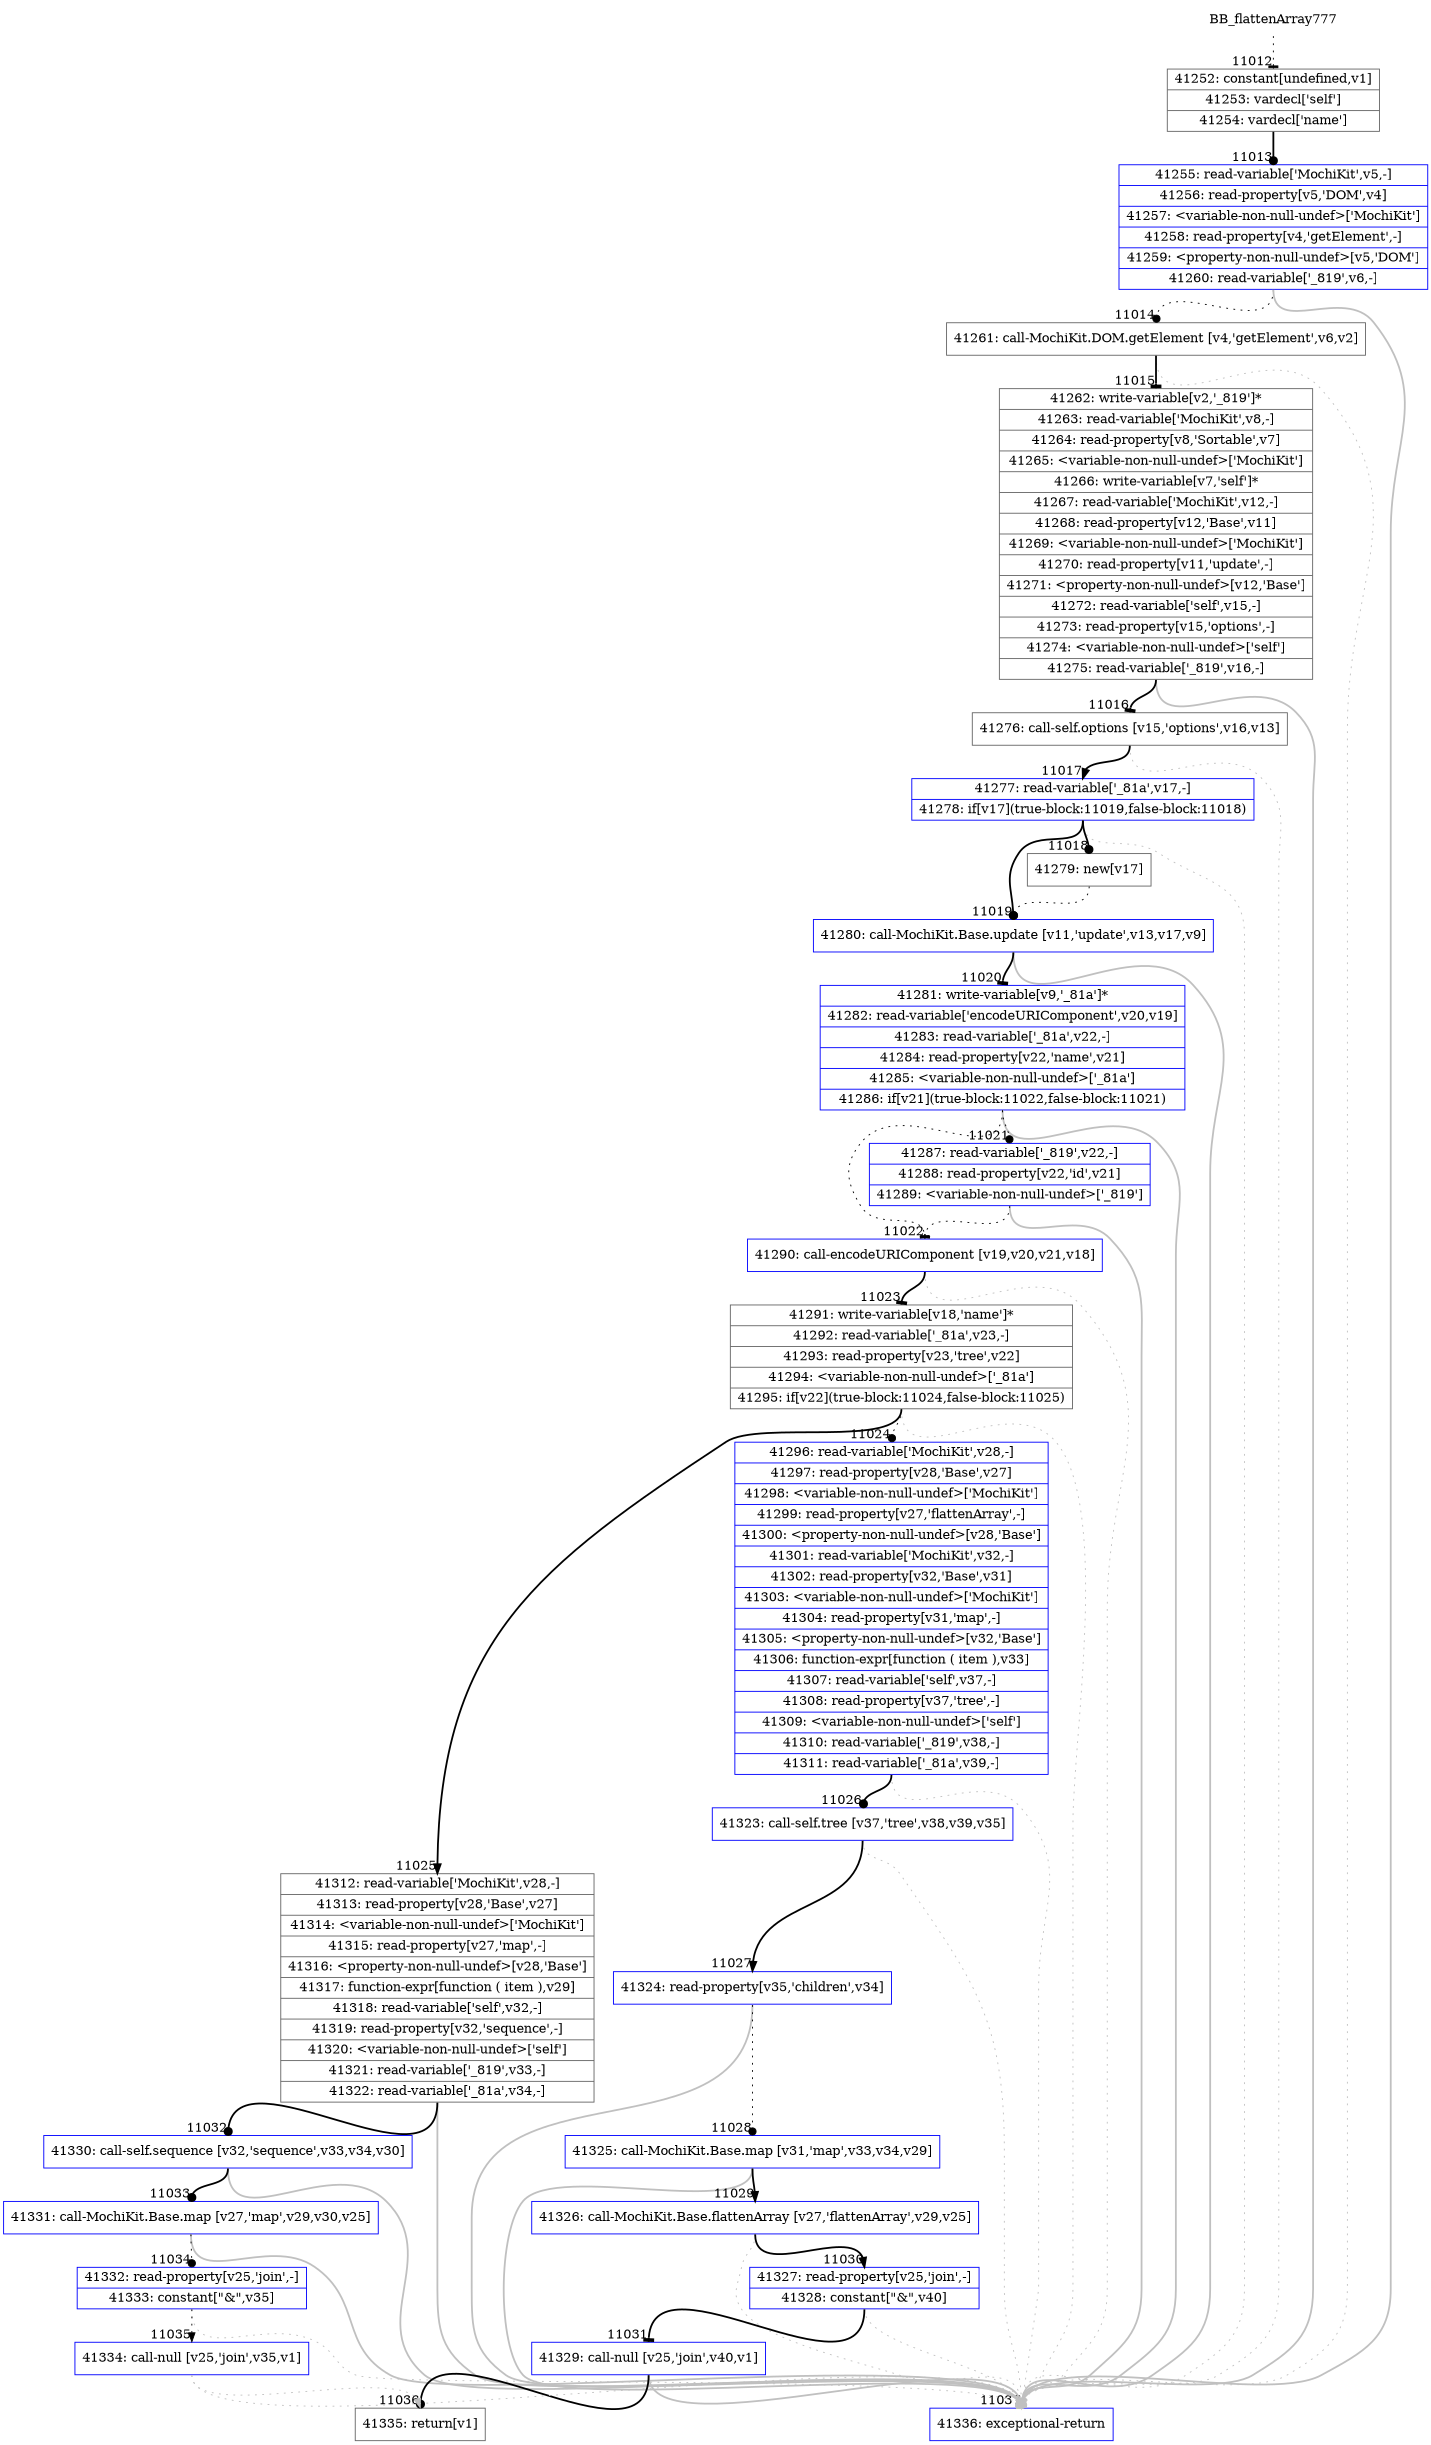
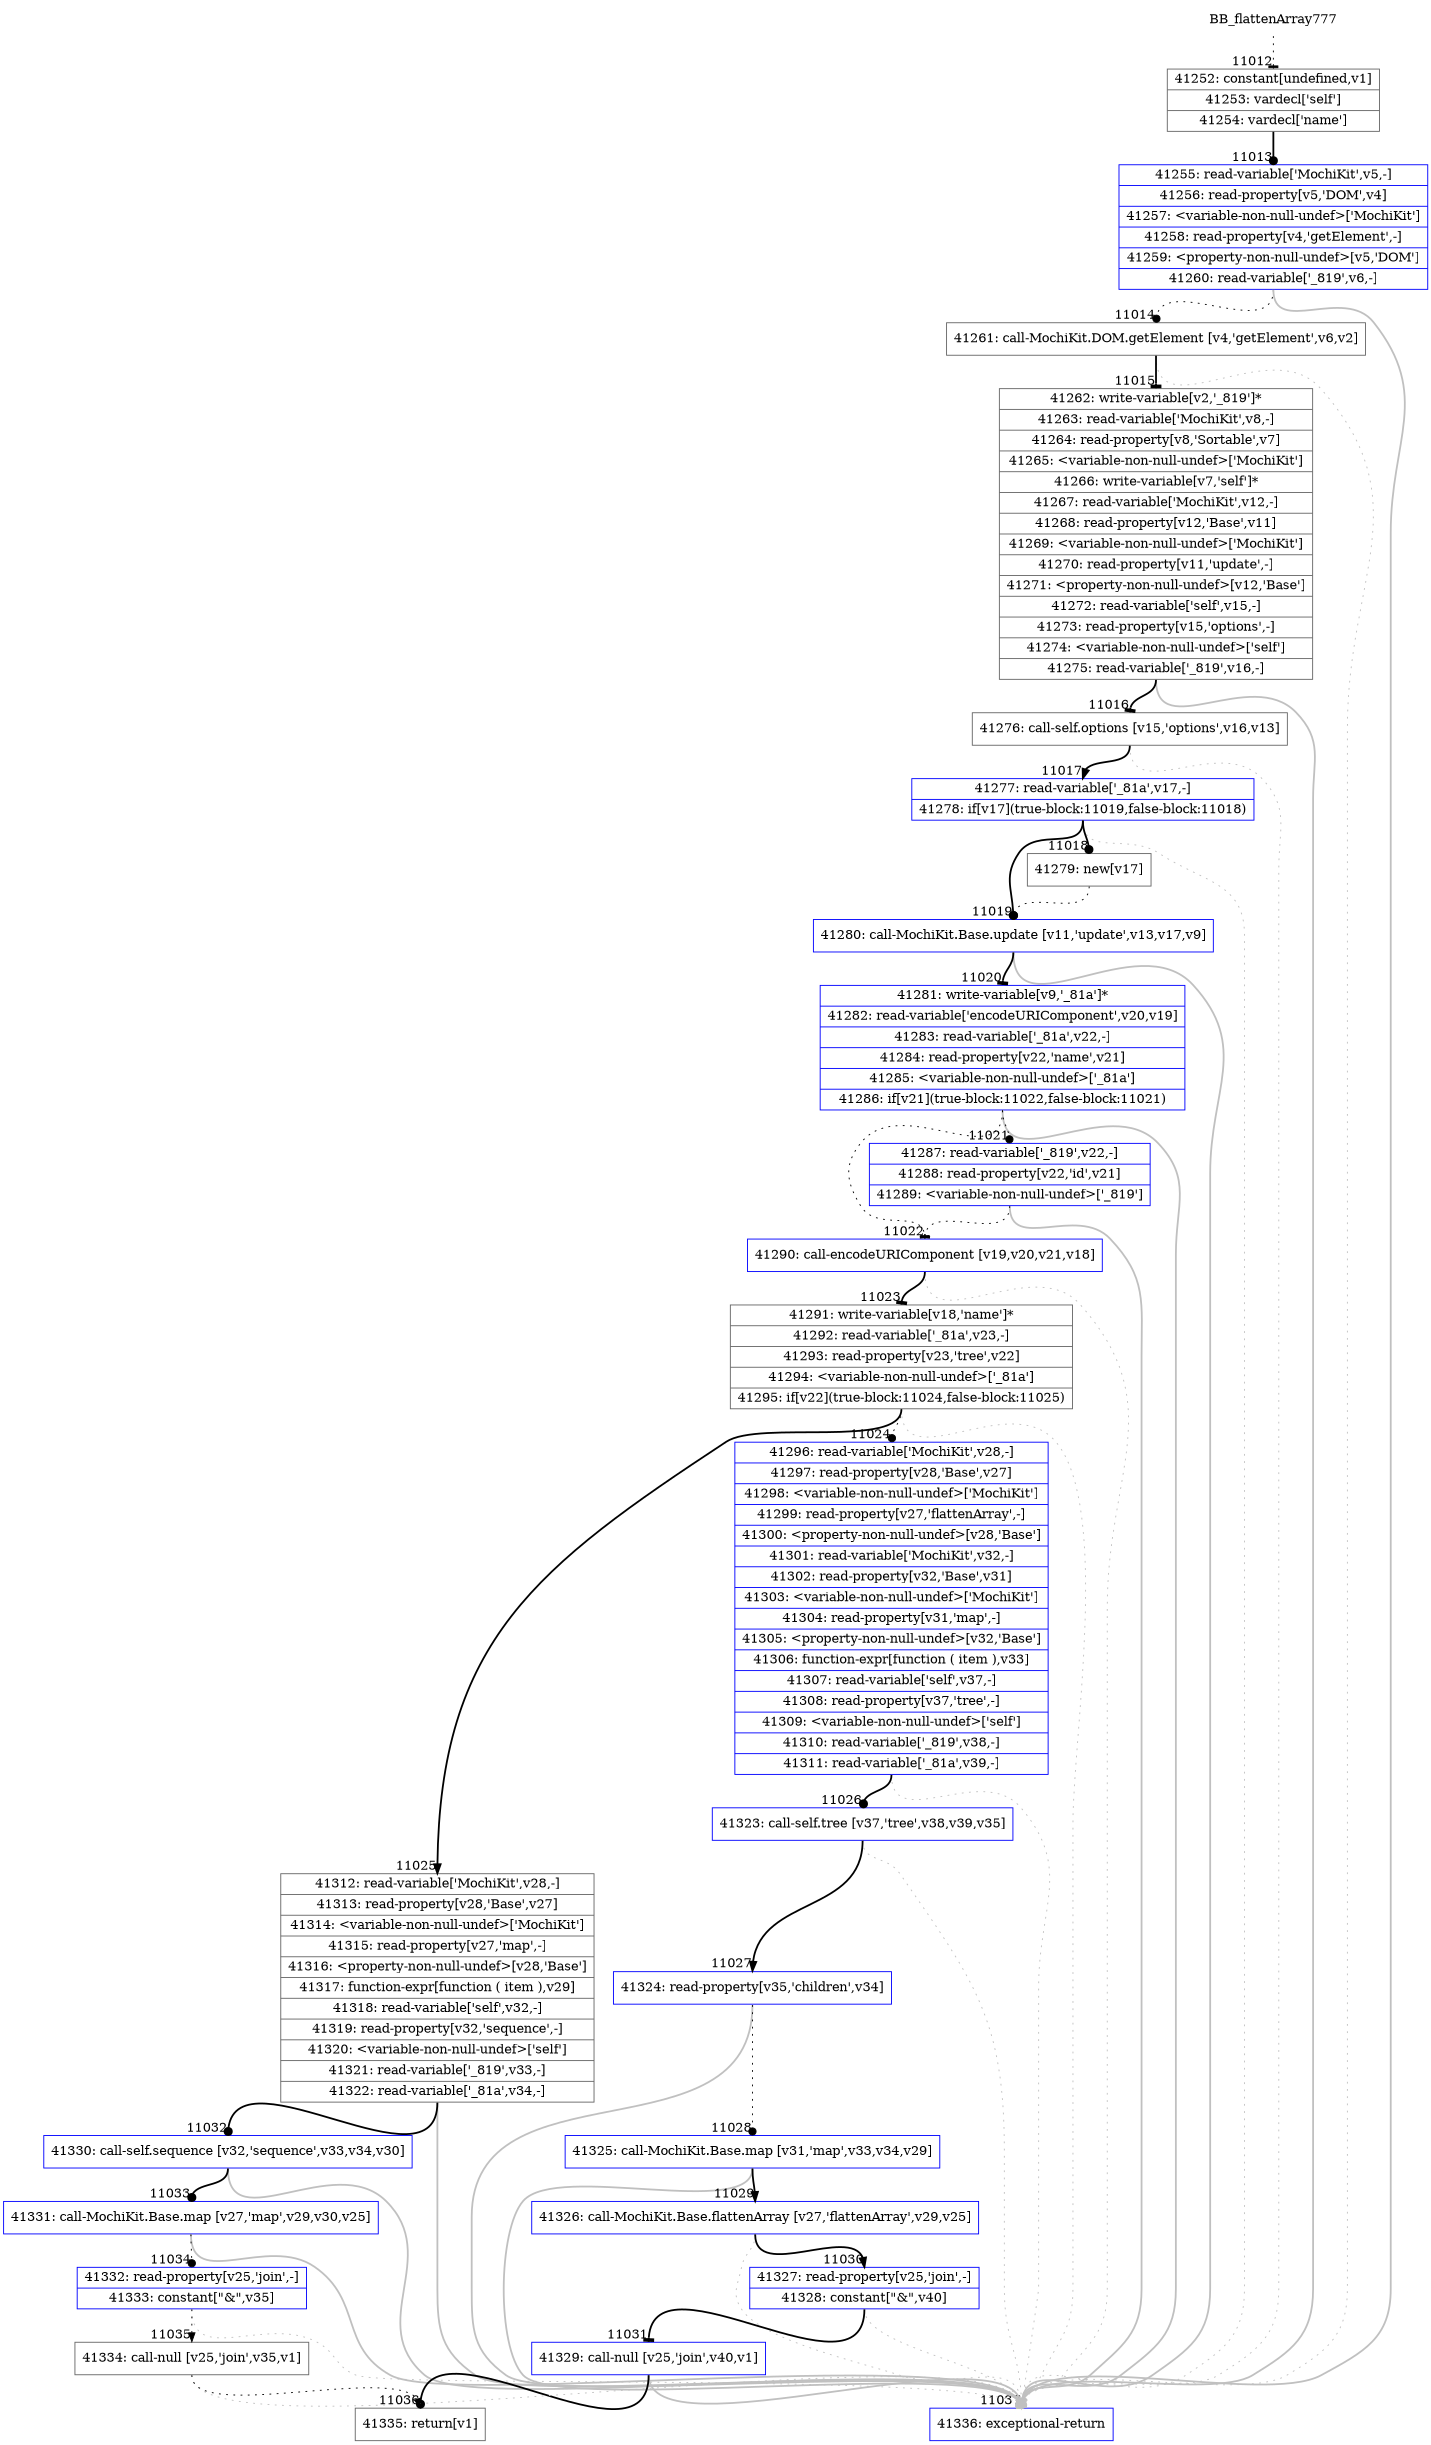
  digraph {
    rankdir=TD
    node [color=blue shape=record]
    edge [arrowhead=dot headport=n style=bold tailport=s]
    n1 [color=gray40 label=BB_flattenArray777 shape=none]
    n2 [color=gray40 label="{41252: constant[undefined,v1]|41253: vardecl['self']|41254: vardecl['name']}"]
    n3 [label="{41255: read-variable['MochiKit',v5,-]|41256: read-property[v5,'DOM',v4]|41257: \<variable-non-null-undef\>['MochiKit']|41258: read-property[v4,'getElement',-]|41259: \<property-non-null-undef\>[v5,'DOM']|41260: read-variable['_819',v6,-]}"]
    n4 [color=gray40 label="{41261: call-MochiKit.DOM.getElement [v4,'getElement',v6,v2]}"]
    n5 [label="{41336: exceptional-return}"]
    n6 [color=gray40 label="{41262: write-variable[v2,'_819']*|41263: read-variable['MochiKit',v8,-]|41264: read-property[v8,'Sortable',v7]|41265: \<variable-non-null-undef\>['MochiKit']|41266: write-variable[v7,'self']*|41267: read-variable['MochiKit',v12,-]|41268: read-property[v12,'Base',v11]|41269: \<variable-non-null-undef\>['MochiKit']|41270: read-property[v11,'update',-]|41271: \<property-non-null-undef\>[v12,'Base']|41272: read-variable['self',v15,-]|41273: read-property[v15,'options',-]|41274: \<variable-non-null-undef\>['self']|41275: read-variable['_819',v16,-]}"]
    n7 [color=gray40 label="{41276: call-self.options [v15,'options',v16,v13]}"]
    n8 [label="{41277: read-variable['_81a',v17,-]|41278: if[v17](true-block:11019,false-block:11018)}"]
    n9 [label="{41280: call-MochiKit.Base.update [v11,'update',v13,v17,v9]}"]
    n10 [color=gray40 label="{41279: new[v17]}"]
    n11 [label="{41281: write-variable[v9,'_81a']*|41282: read-variable['encodeURIComponent',v20,v19]|41283: read-variable['_81a',v22,-]|41284: read-property[v22,'name',v21]|41285: \<variable-non-null-undef\>['_81a']|41286: if[v21](true-block:11022,false-block:11021)}"]
    n12 [label="{41290: call-encodeURIComponent [v19,v20,v21,v18]}"]
    n13 [label="{41287: read-variable['_819',v22,-]|41288: read-property[v22,'id',v21]|41289: \<variable-non-null-undef\>['_819']}"]
    n14 [color=gray40 label="{41291: write-variable[v18,'name']*|41292: read-variable['_81a',v23,-]|41293: read-property[v23,'tree',v22]|41294: \<variable-non-null-undef\>['_81a']|41295: if[v22](true-block:11024,false-block:11025)}"]
    n15 [label="{41296: read-variable['MochiKit',v28,-]|41297: read-property[v28,'Base',v27]|41298: \<variable-non-null-undef\>['MochiKit']|41299: read-property[v27,'flattenArray',-]|41300: \<property-non-null-undef\>[v28,'Base']|41301: read-variable['MochiKit',v32,-]|41302: read-property[v32,'Base',v31]|41303: \<variable-non-null-undef\>['MochiKit']|41304: read-property[v31,'map',-]|41305: \<property-non-null-undef\>[v32,'Base']|41306: function-expr[function ( item ),v33]|41307: read-variable['self',v37,-]|41308: read-property[v37,'tree',-]|41309: \<variable-non-null-undef\>['self']|41310: read-variable['_819',v38,-]|41311: read-variable['_81a',v39,-]}"]
    n16 [color=gray40 label="{41312: read-variable['MochiKit',v28,-]|41313: read-property[v28,'Base',v27]|41314: \<variable-non-null-undef\>['MochiKit']|41315: read-property[v27,'map',-]|41316: \<property-non-null-undef\>[v28,'Base']|41317: function-expr[function ( item ),v29]|41318: read-variable['self',v32,-]|41319: read-property[v32,'sequence',-]|41320: \<variable-non-null-undef\>['self']|41321: read-variable['_819',v33,-]|41322: read-variable['_81a',v34,-]}"]
    n17 [label="{41323: call-self.tree [v37,'tree',v38,v39,v35]}"]
    n18 [label="{41330: call-self.sequence [v32,'sequence',v33,v34,v30]}"]
    n19 [label="{41324: read-property[v35,'children',v34]}"]
    n20 [label="{41331: call-MochiKit.Base.map [v27,'map',v29,v30,v25]}"]
    n21 [label="{41325: call-MochiKit.Base.map [v31,'map',v33,v34,v29]}"]
    n22 [label="{41332: read-property[v25,'join',-]|41333: constant[\"&\",v35]}"]
    n23 [label="{41326: call-MochiKit.Base.flattenArray [v27,'flattenArray',v29,v25]}"]
    n24 [label="{41327: read-property[v25,'join',-]|41328: constant[\"&\",v40]}"]
    n25 [label="{41329: call-null [v25,'join',v40,v1]}"]
    n26 [color=gray40 label="{41335: return[v1]}"]
-   n27 [label="{41334: call-null [v25,'join',v35,v1]}"]
+   n27 [color=gray40 label="{41334: call-null [v25,'join',v35,v1]}"]
    n1 -> n2 [arrowhead=tee headlabel="    11012" style=dotted]
    n2 -> n3 [headlabel="      11013"]
    n3 -> n4 [headlabel="      11014" style=dotted]
    n3 -> n5 [color=gray headlabel="      11037"]
    n4 -> n5 [arrowhead=normal color=gray style=dotted]
    n4 -> n6 [arrowhead=tee headlabel="      11015"]
    n6 -> n5 [color=gray]
    n6 -> n7 [arrowhead=tee headlabel="      11016"]
    n7 -> n5 [arrowhead=normal color=gray style=dotted]
    n7 -> n8 [arrowhead=normal headlabel="      11017"]
    n8 -> n5 [arrowhead=normal color=gray style=dotted]
    n8 -> n9 [headlabel="      11019"]
    n8 -> n10 [headlabel="      11018"]
    n9 -> n5 [arrowhead=normal color=gray]
    n9 -> n11 [arrowhead=tee headlabel="      11020"]
    n10 -> n9 [style=dotted]
    n11 -> n5 [arrowhead=tee color=gray]
    n11 -> n12 [arrowhead=tee headlabel="      11022" style=dotted]
    n11 -> n13 [headlabel="      11021" style=dotted]
    n12 -> n5 [arrowhead=tee color=gray style=dotted]
    n12 -> n14 [arrowhead=tee headlabel="      11023"]
    n13 -> n5 [arrowhead=tee color=gray]
    n13 -> n12 [arrowhead=tee style=dotted]
    n14 -> n5 [arrowhead=normal color=gray style=dotted]
    n14 -> n15 [headlabel="      11024" style=dotted]
    n14 -> n16 [arrowhead=normal headlabel="      11025"]
    n15 -> n5 [arrowhead=normal color=gray style=dotted]
    n15 -> n17 [headlabel="      11026"]
    n16 -> n5 [arrowhead=tee color=gray]
    n16 -> n18 [headlabel="      11032"]
    n17 -> n5 [arrowhead=tee color=gray style=dotted]
    n17 -> n19 [arrowhead=normal headlabel="      11027"]
    n18 -> n5 [arrowhead=tee color=gray]
    n18 -> n20 [headlabel="      11033"]
    n19 -> n5 [color=gray]
    n19 -> n21 [headlabel="      11028" style=dotted]
    n20 -> n5 [arrowhead=tee color=gray]
    n20 -> n22 [headlabel="      11034" style=dotted]
    n21 -> n5 [color=gray]
    n21 -> n23 [arrowhead=normal headlabel="      11029"]
    n22 -> n5 [color=gray style=dotted]
    n22 -> n27 [arrowhead=normal headlabel="      11035" style=dotted]
    n23 -> n5 [arrowhead=normal color=gray style=dotted]
    n23 -> n24 [arrowhead=normal headlabel="      11030"]
    n24 -> n5 [color=gray style=dotted]
    n24 -> n25 [arrowhead=tee headlabel="      11031"]
    n25 -> n5 [arrowhead=tee color=gray]
    n25 -> n26 [headlabel="      11036"]
    n27 -> n5 [arrowhead=normal color=gray style=dotted]
-   n27 -> n26 [arrowhead=normal style=dotted color=gray]
+   n27 -> n26 [arrowhead=normal style=dotted]
  }
